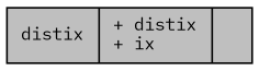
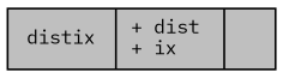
  digraph {
    rankdir=LR
    fontname="IBM Plex Mono"
-   n1 [color=black fillcolor=grey75 fontcolor=black fontname="IBM Plex Mono" fontsize=10 height=0.2 label="{distix\n|+ distix\l+ ix\l|}" shape=record style=filled width=0.4]
+   n1 [color=black fillcolor=grey75 fontcolor=black fontname="IBM Plex Mono" fontsize=10 height=0.2 label="{distix\n|+ dist\l+ ix\l|}" shape=record style=filled width=0.4]
  }
